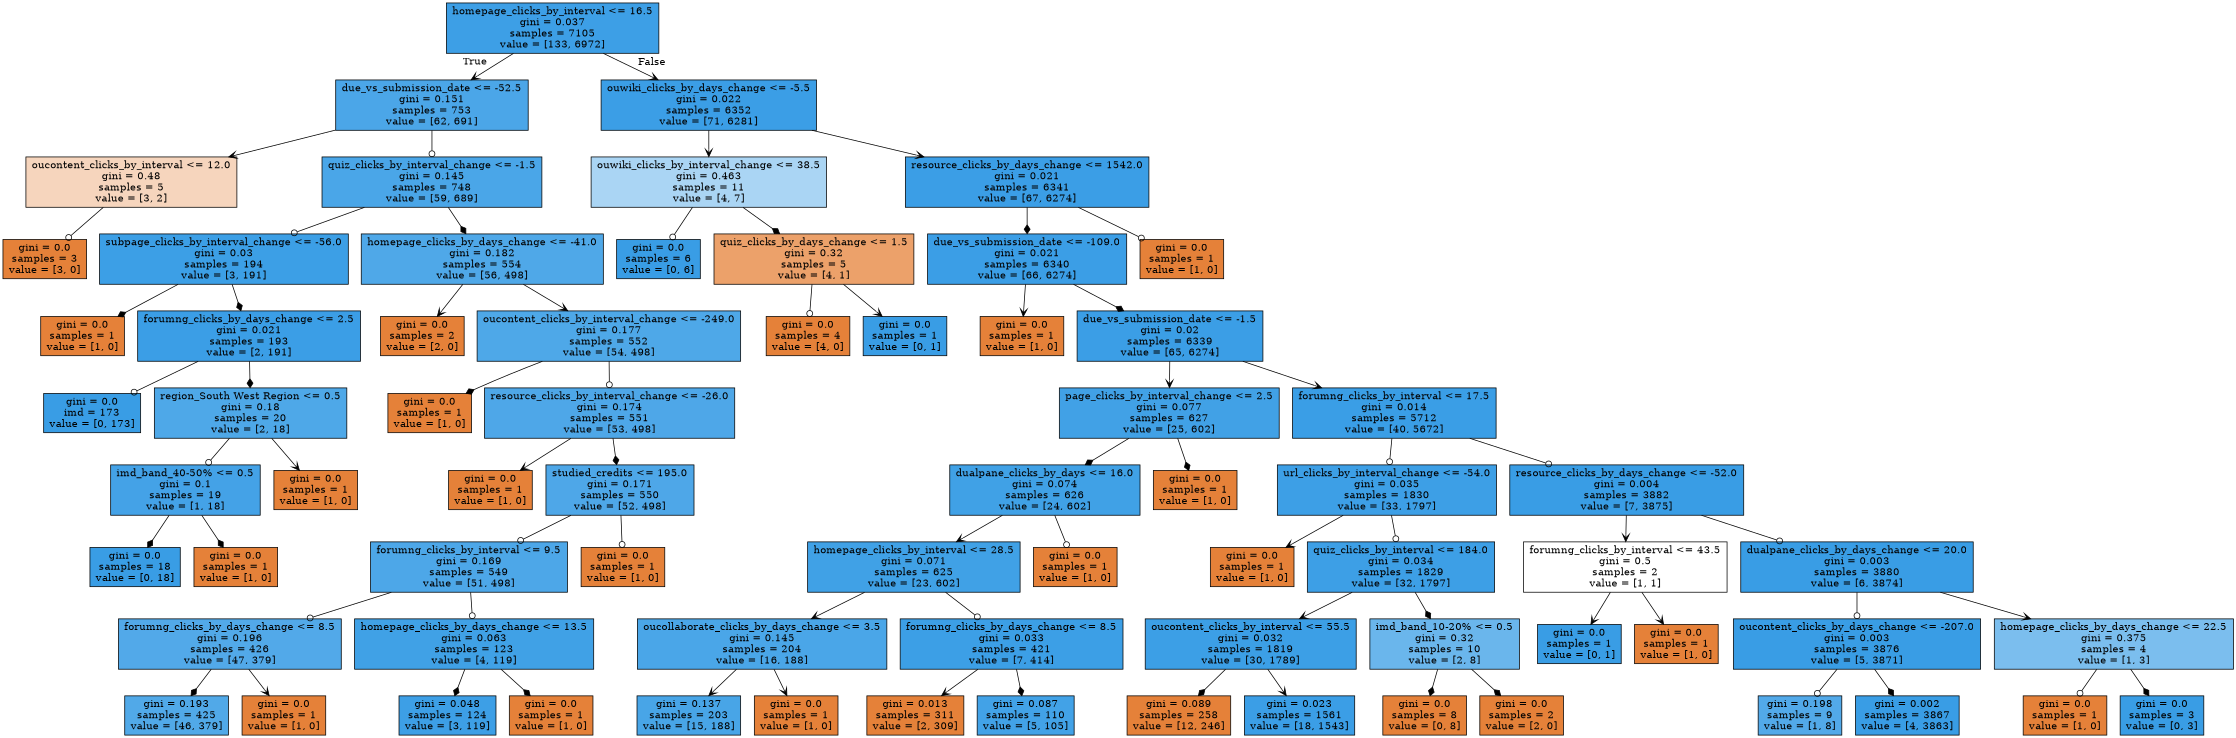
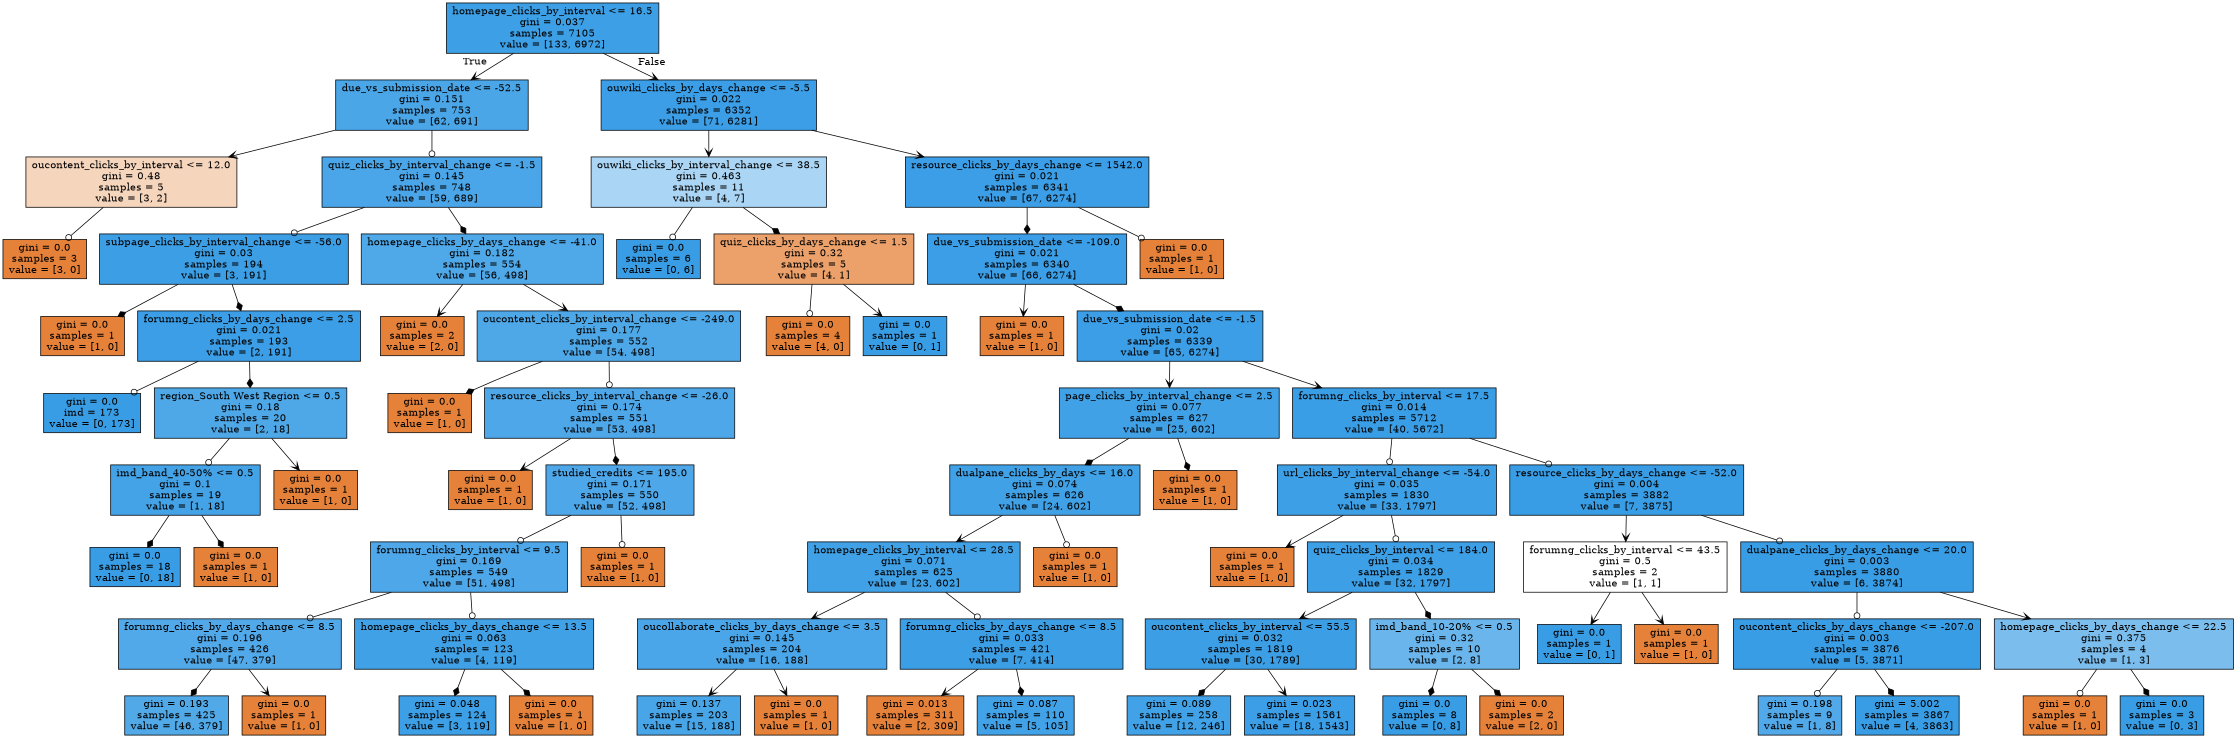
  digraph {
    node [color=black fillcolor="#e58139ff" shape=box style=filled]
    edge [arrowhead=vee]
    n1 [fillcolor="#399de5fa" label="homepage_clicks_by_interval <= 16.5\ngini = 0.037\nsamples = 7105\nvalue = [133, 6972]"]
    n2 [fillcolor="#399de5e8" label="due_vs_submission_date <= -52.5\ngini = 0.151\nsamples = 753\nvalue = [62, 691]"]
    n3 [fillcolor="#399de5fc" label="ouwiki_clicks_by_days_change <= -5.5\ngini = 0.022\nsamples = 6352\nvalue = [71, 6281]"]
    n4 [fillcolor="#e5813955" label="oucontent_clicks_by_interval <= 12.0\ngini = 0.48\nsamples = 5\nvalue = [3, 2]"]
    n5 [fillcolor="#399de5e9" label="quiz_clicks_by_interval_change <= -1.5\ngini = 0.145\nsamples = 748\nvalue = [59, 689]"]
    n6 [fillcolor="#399de56d" label="ouwiki_clicks_by_interval_change <= 38.5\ngini = 0.463\nsamples = 11\nvalue = [4, 7]"]
    n7 [fillcolor="#399de5fc" label="resource_clicks_by_days_change <= 1542.0\ngini = 0.021\nsamples = 6341\nvalue = [67, 6274]"]
    n8 [label="gini = 0.0\nsamples = 3\nvalue = [3, 0]"]
    n9 [fillcolor="#399de5fb" label="subpage_clicks_by_interval_change <= -56.0\ngini = 0.03\nsamples = 194\nvalue = [3, 191]"]
    n10 [fillcolor="#399de5e2" label="homepage_clicks_by_days_change <= -41.0\ngini = 0.182\nsamples = 554\nvalue = [56, 498]"]
    n11 [label="gini = 0.0\nsamples = 1\nvalue = [1, 0]"]
    n12 [fillcolor="#399de5fc" label="forumng_clicks_by_days_change <= 2.5\ngini = 0.021\nsamples = 193\nvalue = [2, 191]"]
    n13 [label="gini = 0.0\nsamples = 2\nvalue = [2, 0]"]
    n14 [fillcolor="#399de5e3" label="oucontent_clicks_by_interval_change <= -249.0\ngini = 0.177\nsamples = 552\nvalue = [54, 498]"]
    n15 [fillcolor="#399de5ff" label="gini = 0.0\nimd = 173\nvalue = [0, 173]"]
    n16 [fillcolor="#399de5e3" label="region_South West Region <= 0.5\ngini = 0.18\nsamples = 20\nvalue = [2, 18]"]
    n17 [fillcolor="#399de5f1" label="imd_band_40-50% <= 0.5\ngini = 0.1\nsamples = 19\nvalue = [1, 18]"]
    n18 [label="gini = 0.0\nsamples = 1\nvalue = [1, 0]"]
    n19 [fillcolor="#399de5ff" label="gini = 0.0\nsamples = 18\nvalue = [0, 18]"]
    n20 [label="gini = 0.0\nsamples = 1\nvalue = [1, 0]"]
    n21 [label="gini = 0.0\nsamples = 1\nvalue = [1, 0]"]
    n22 [fillcolor="#399de5e4" label="resource_clicks_by_interval_change <= -26.0\ngini = 0.174\nsamples = 551\nvalue = [53, 498]"]
    n23 [label="gini = 0.0\nsamples = 1\nvalue = [1, 0]"]
    n24 [fillcolor="#399de5e4" label="studied_credits <= 195.0\ngini = 0.171\nsamples = 550\nvalue = [52, 498]"]
    n25 [fillcolor="#399de5e5" label="forumng_clicks_by_interval <= 9.5\ngini = 0.169\nsamples = 549\nvalue = [51, 498]"]
    n26 [label="gini = 0.0\nsamples = 1\nvalue = [1, 0]"]
    n27 [fillcolor="#399de5df" label="forumng_clicks_by_days_change <= 8.5\ngini = 0.196\nsamples = 426\nvalue = [47, 379]"]
    n28 [fillcolor="#399de5f6" label="homepage_clicks_by_days_change <= 13.5\ngini = 0.063\nsamples = 123\nvalue = [4, 119]"]
    n29 [fillcolor="#399de5e0" label="gini = 0.193\nsamples = 425\nvalue = [46, 379]"]
    n30 [label="gini = 0.0\nsamples = 1\nvalue = [1, 0]"]
    n31 [fillcolor="#399de5f9" label="gini = 0.048\nsamples = 124\nvalue = [3, 119]"]
    n32 [label="gini = 0.0\nsamples = 1\nvalue = [1, 0]"]
    n33 [fillcolor="#399de5ff" label="gini = 0.0\nsamples = 6\nvalue = [0, 6]"]
    n34 [fillcolor="#e58139bf" label="quiz_clicks_by_days_change <= 1.5\ngini = 0.32\nsamples = 5\nvalue = [4, 1]"]
    n35 [fillcolor="#399de5fc" label="due_vs_submission_date <= -109.0\ngini = 0.021\nsamples = 6340\nvalue = [66, 6274]"]
    n36 [label="gini = 0.0\nsamples = 1\nvalue = [1, 0]"]
    n37 [label="gini = 0.0\nsamples = 4\nvalue = [4, 0]"]
    n38 [fillcolor="#399de5ff" label="gini = 0.0\nsamples = 1\nvalue = [0, 1]"]
    n39 [label="gini = 0.0\nsamples = 1\nvalue = [1, 0]"]
    n40 [fillcolor="#399de5fc" label="due_vs_submission_date <= -1.5\ngini = 0.02\nsamples = 6339\nvalue = [65, 6274]"]
    n41 [fillcolor="#399de5f4" label="page_clicks_by_interval_change <= 2.5\ngini = 0.077\nsamples = 627\nvalue = [25, 602]"]
    n42 [fillcolor="#399de5fd" label="forumng_clicks_by_interval <= 17.5\ngini = 0.014\nsamples = 5712\nvalue = [40, 5672]"]
    n43 [fillcolor="#399de5f5" label="dualpane_clicks_by_days <= 16.0\ngini = 0.074\nsamples = 626\nvalue = [24, 602]"]
    n44 [label="gini = 0.0\nsamples = 1\nvalue = [1, 0]"]
    n45 [fillcolor="#399de5fa" label="url_clicks_by_interval_change <= -54.0\ngini = 0.035\nsamples = 1830\nvalue = [33, 1797]"]
    n46 [fillcolor="#399de5ff" label="resource_clicks_by_days_change <= -52.0\ngini = 0.004\nsamples = 3882\nvalue = [7, 3875]"]
    n47 [fillcolor="#399de5f5" label="homepage_clicks_by_interval <= 28.5\ngini = 0.071\nsamples = 625\nvalue = [23, 602]"]
    n48 [label="gini = 0.0\nsamples = 1\nvalue = [1, 0]"]
    n49 [fillcolor="#399de5e9" label="oucollaborate_clicks_by_days_change <= 3.5\ngini = 0.145\nsamples = 204\nvalue = [16, 188]"]
    n50 [fillcolor="#399de5fb" label="forumng_clicks_by_days_change <= 8.5\ngini = 0.033\nsamples = 421\nvalue = [7, 414]"]
    n51 [fillcolor="#399de5eb" label="gini = 0.137\nsamples = 203\nvalue = [15, 188]"]
    n52 [label="gini = 0.0\nsamples = 1\nvalue = [1, 0]"]
    n53 [label="gini = 0.013\nsamples = 311\nvalue = [2, 309]"]
    n54 [fillcolor="#399de5f3" label="gini = 0.087\nsamples = 110\nvalue = [5, 105]"]
    n55 [label="gini = 0.0\nsamples = 1\nvalue = [1, 0]"]
    n56 [fillcolor="#399de5fa" label="quiz_clicks_by_interval <= 184.0\ngini = 0.034\nsamples = 1829\nvalue = [32, 1797]"]
    n57 [fillcolor="#e5813900" label="forumng_clicks_by_interval <= 43.5\ngini = 0.5\nsamples = 2\nvalue = [1, 1]"]
    n58 [fillcolor="#399de5ff" label="dualpane_clicks_by_days_change <= 20.0\ngini = 0.003\nsamples = 3880\nvalue = [6, 3874]"]
    n59 [fillcolor="#399de5fb" label="oucontent_clicks_by_interval <= 55.5\ngini = 0.032\nsamples = 1819\nvalue = [30, 1789]"]
    n60 [fillcolor="#399de5bf" label="imd_band_10-20% <= 0.5\ngini = 0.32\nsamples = 10\nvalue = [2, 8]"]
-   n61 [label="gini = 0.089\nsamples = 258\nvalue = [12, 246]"]
+   n61 [fillcolor="#399de5f3" label="gini = 0.089\nsamples = 258\nvalue = [12, 246]"]
    n62 [fillcolor="#399de5fc" label="gini = 0.023\nsamples = 1561\nvalue = [18, 1543]"]
-   n63 [label="gini = 0.0\nsamples = 8\nvalue = [0, 8]"]
+   n63 [fillcolor="#399de5ff" label="gini = 0.0\nsamples = 8\nvalue = [0, 8]"]
    n64 [label="gini = 0.0\nsamples = 2\nvalue = [2, 0]"]
    n65 [fillcolor="#399de5ff" label="gini = 0.0\nsamples = 1\nvalue = [0, 1]"]
    n66 [label="gini = 0.0\nsamples = 1\nvalue = [1, 0]"]
    n67 [fillcolor="#399de5ff" label="oucontent_clicks_by_days_change <= -207.0\ngini = 0.003\nsamples = 3876\nvalue = [5, 3871]"]
    n68 [fillcolor="#399de5aa" label="homepage_clicks_by_days_change <= 22.5\ngini = 0.375\nsamples = 4\nvalue = [1, 3]"]
    n69 [fillcolor="#399de5df" label="gini = 0.198\nsamples = 9\nvalue = [1, 8]"]
-   n70 [fillcolor="#399de5ff" label="gini = 0.002\nsamples = 3867\nvalue = [4, 3863]"]
+   n70 [fillcolor="#399de5ff" label="gini = 5.002\nsamples = 3867\nvalue = [4, 3863]"]
    n71 [label="gini = 0.0\nsamples = 1\nvalue = [1, 0]"]
    n72 [fillcolor="#399de5ff" label="gini = 0.0\nsamples = 3\nvalue = [0, 3]"]
    n1 -> n2 [headlabel=True labelangle=45 labeldistance=2.5]
    n1 -> n3 [headlabel=False labelangle=-45 labeldistance=2.5]
    n2 -> n4
    n2 -> n5 [arrowhead=odot]
    n3 -> n6
    n3 -> n7
    n4 -> n8 [arrowhead=odot]
    n5 -> n9 [arrowhead=odot]
    n5 -> n10 [arrowhead=diamond]
    n6 -> n33 [arrowhead=odot]
    n6 -> n34 [arrowhead=diamond]
    n7 -> n35 [arrowhead=diamond]
    n7 -> n36 [arrowhead=odot]
    n9 -> n11 [arrowhead=diamond]
    n9 -> n12 [arrowhead=diamond]
    n10 -> n13
    n10 -> n14
    n12 -> n15 [arrowhead=odot]
    n12 -> n16 [arrowhead=diamond]
    n14 -> n21 [arrowhead=diamond]
    n14 -> n22 [arrowhead=odot]
    n16 -> n17 [arrowhead=odot]
    n16 -> n18
    n17 -> n19 [arrowhead=diamond]
    n17 -> n20 [arrowhead=diamond]
    n22 -> n23
    n22 -> n24 [arrowhead=diamond]
    n24 -> n25 [arrowhead=odot]
    n24 -> n26 [arrowhead=odot]
    n25 -> n27 [arrowhead=odot]
    n25 -> n28 [arrowhead=odot]
    n27 -> n29 [arrowhead=diamond]
    n27 -> n30
    n28 -> n31 [arrowhead=diamond]
    n28 -> n32 [arrowhead=diamond]
    n34 -> n37 [arrowhead=odot]
    n34 -> n38
    n35 -> n39
    n35 -> n40 [arrowhead=diamond]
    n40 -> n41
    n40 -> n42
    n41 -> n43 [arrowhead=diamond]
    n41 -> n44 [arrowhead=diamond]
    n42 -> n45 [arrowhead=odot]
    n42 -> n46 [arrowhead=odot]
    n43 -> n47
    n43 -> n48 [arrowhead=odot]
    n45 -> n55
    n45 -> n56 [arrowhead=odot]
    n46 -> n57
    n46 -> n58 [arrowhead=odot]
    n47 -> n49
    n47 -> n50 [arrowhead=odot]
    n49 -> n51
    n49 -> n52
    n50 -> n53
    n50 -> n54 [arrowhead=diamond]
    n56 -> n59
    n56 -> n60 [arrowhead=diamond]
    n57 -> n65
    n57 -> n66
    n58 -> n67 [arrowhead=odot]
    n58 -> n68
    n59 -> n61 [arrowhead=diamond]
    n59 -> n62
    n60 -> n63 [arrowhead=diamond]
    n60 -> n64 [arrowhead=diamond]
    n67 -> n69 [arrowhead=odot]
    n67 -> n70 [arrowhead=diamond]
    n68 -> n71 [arrowhead=odot]
    n68 -> n72 [arrowhead=diamond]
  }
